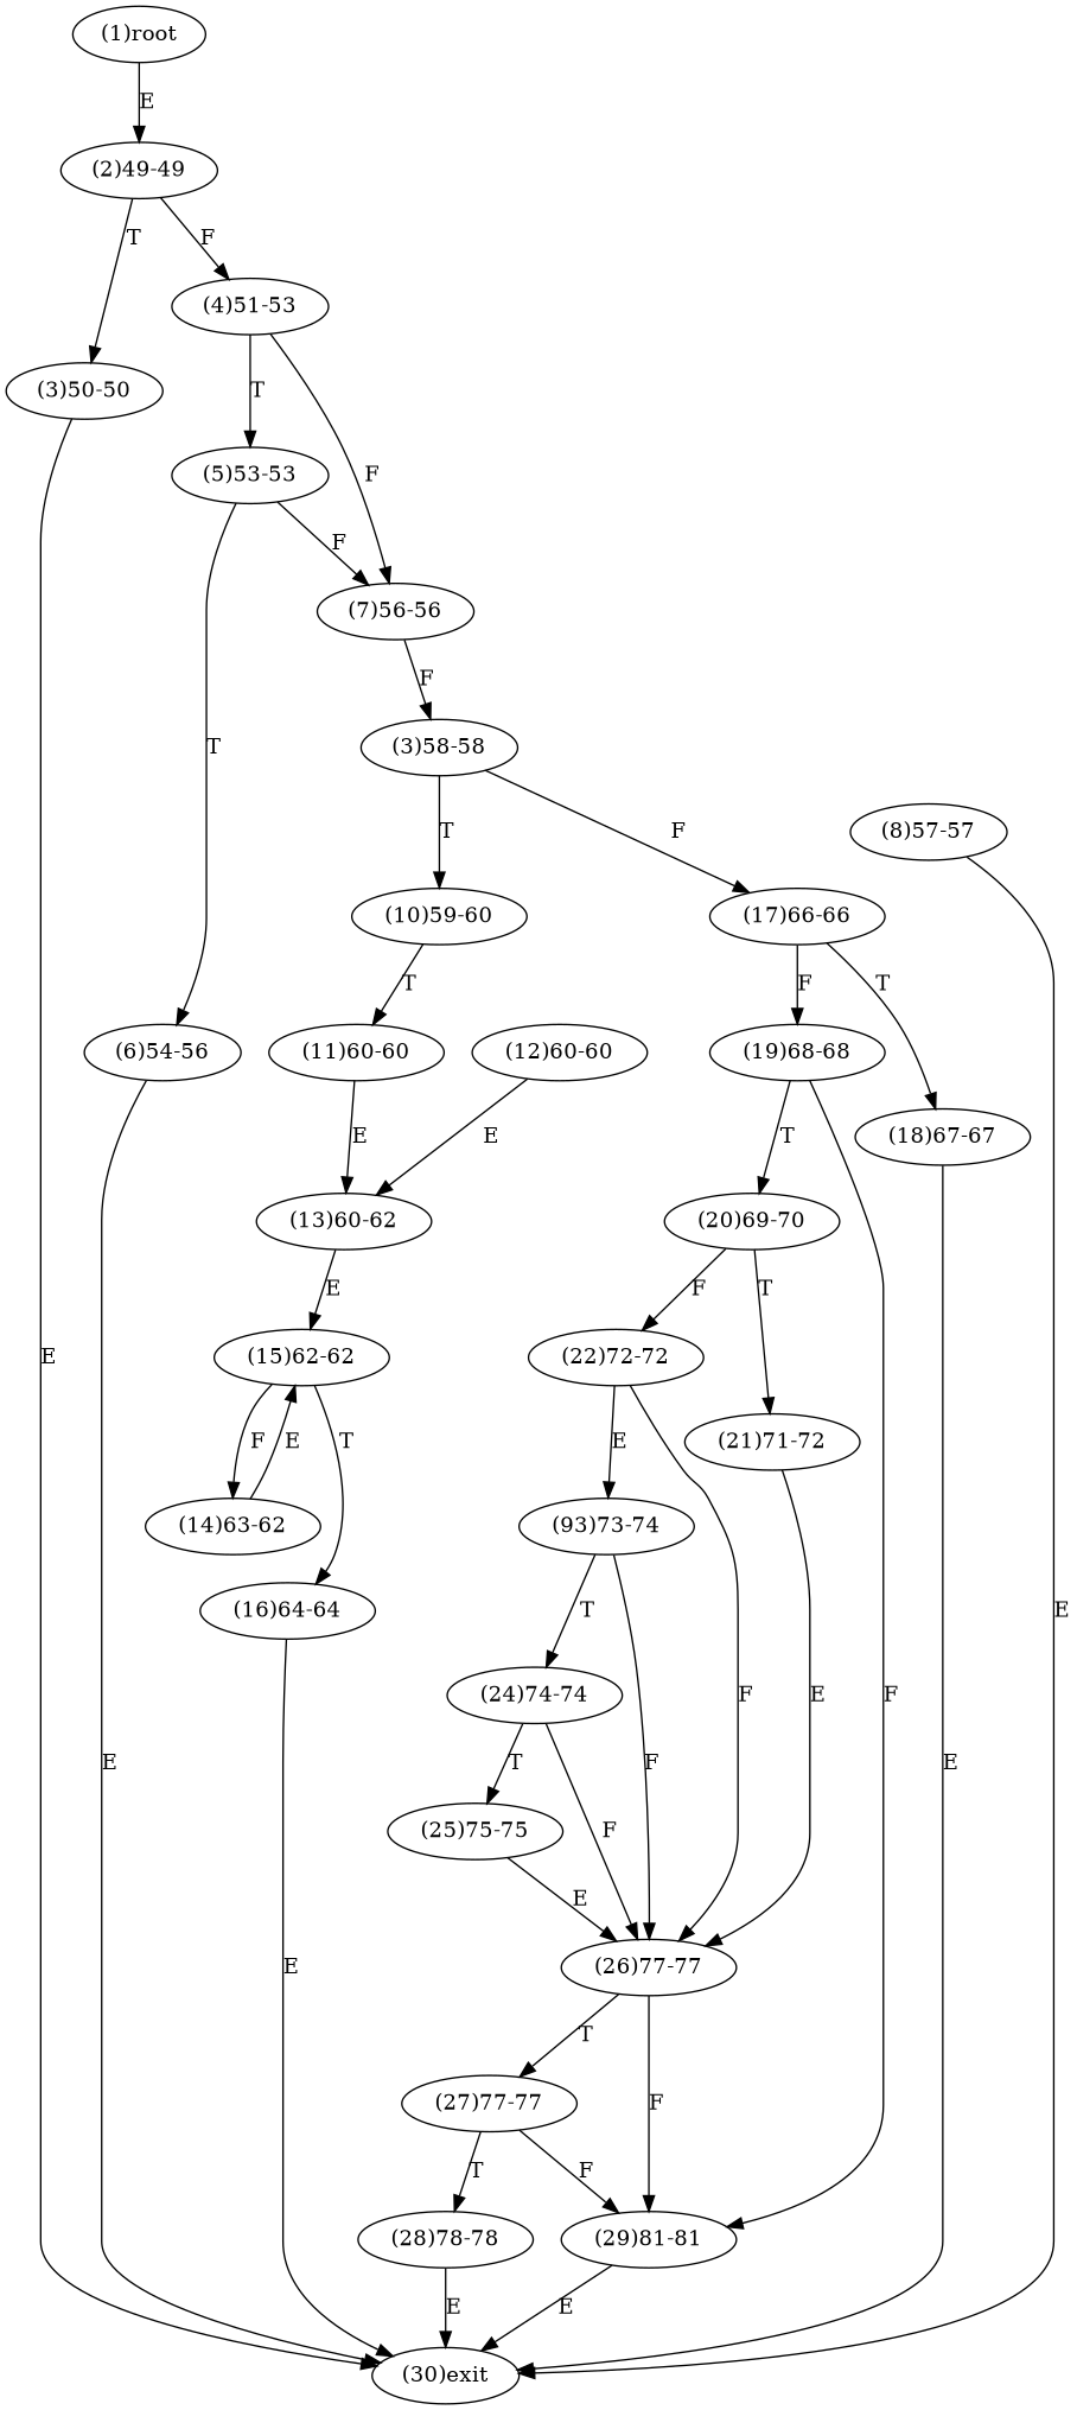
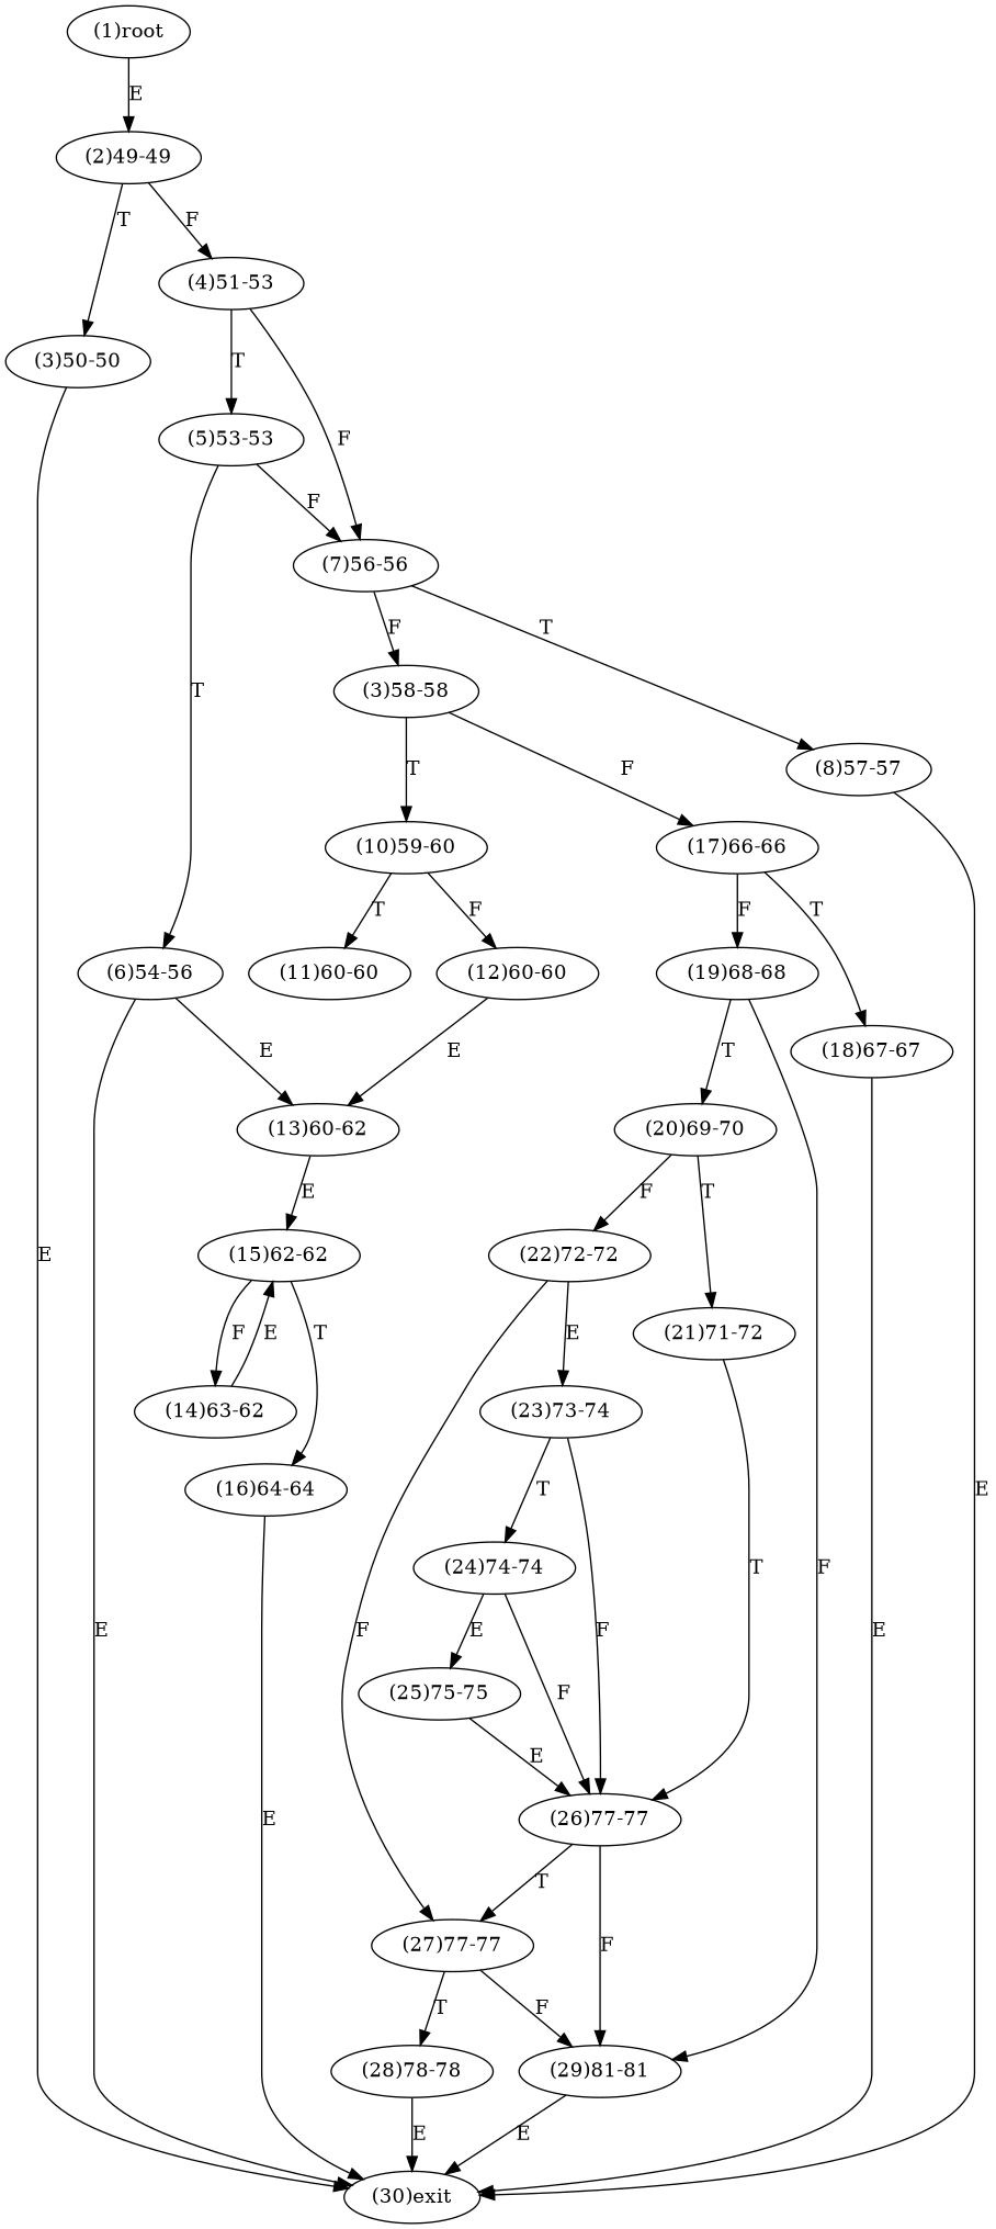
  digraph {
    fontname="DejaVu Serif"
    node [fontname="DejaVu Serif"]
    edge [fontname="DejaVu Serif"]
    n1 [label="(1)root"]
    n2 [label="(2)49-49"]
    n3 [label="(3)50-50"]
    n4 [label="(4)51-53"]
    n5 [label="(30)exit"]
    n6 [label="(5)53-53"]
    n7 [label="(7)56-56"]
    n8 [label="(6)54-56"]
    n9 [label="(8)57-57"]
    n10 [label="(3)58-58"]
    n11 [label="(10)59-60"]
    n12 [label="(17)66-66"]
    n13 [label="(11)60-60"]
    n14 [label="(12)60-60"]
    n15 [label="(19)68-68"]
    n16 [label="(18)67-67"]
    n17 [label="(13)60-62"]
    n18 [label="(15)62-62"]
    n19 [label="(14)63-62"]
    n20 [label="(16)64-64"]
    n21 [label="(20)69-70"]
    n22 [label="(29)81-81"]
    n23 [label="(21)71-72"]
    n24 [label="(22)72-72"]
    n25 [label="(26)77-77"]
    n26 [label="(27)77-77"]
-   n27 [label="(93)73-74"]
+   n27 [label="(23)73-74"]
    n28 [label="(24)74-74"]
    n29 [label="(25)75-75"]
    n30 [label="(28)78-78"]
    n1 -> n2 [label=E]
    n2 -> n3 [label=T]
    n2 -> n4 [label=F]
    n3 -> n5 [label=E]
    n4 -> n6 [label=T]
    n4 -> n7 [label=F]
    n6 -> n7 [label=F]
    n6 -> n8 [label=T]
+   n7 -> n9 [label=T]
    n7 -> n10 [label=F]
    n8 -> n5 [label=E]
    n9 -> n5 [label=E]
    n10 -> n11 [label=T]
    n10 -> n12 [label=F]
    n11 -> n13 [label=T]
+   n11 -> n14 [label=F]
    n12 -> n15 [label=F]
    n12 -> n16 [label=T]
-   n13 -> n17 [label=E]
+   n8 -> n17 [label=E]
    n14 -> n17 [label=E]
    n15 -> n21 [label=T]
    n15 -> n22 [label=F]
    n16 -> n5 [label=E]
    n17 -> n18 [label=E]
    n18 -> n19 [label=F]
    n18 -> n20 [label=T]
    n19 -> n18 [label=E]
    n20 -> n5 [label=E]
    n21 -> n23 [label=T]
    n21 -> n24 [label=F]
    n22 -> n5 [label=E]
-   n23 -> n25 [label=E]
-   n24 -> n25 [label=F]
+   n23 -> n25 [label=T]
+   n24 -> n26 [label=F]
    n24 -> n27 [label=E]
    n25 -> n22 [label=F]
    n25 -> n26 [label=T]
    n26 -> n22 [label=F]
    n26 -> n30 [label=T]
    n27 -> n25 [label=F]
    n27 -> n28 [label=T]
    n28 -> n25 [label=F]
-   n28 -> n29 [label=T]
+   n28 -> n29 [label=E]
    n29 -> n25 [label=E]
    n30 -> n5 [label=E]
  }
